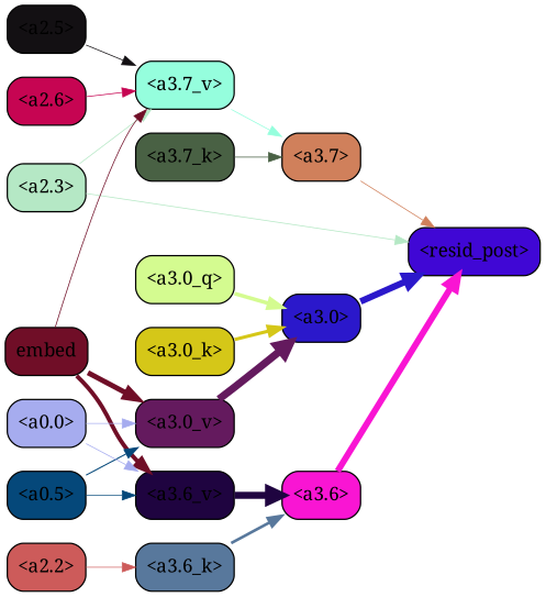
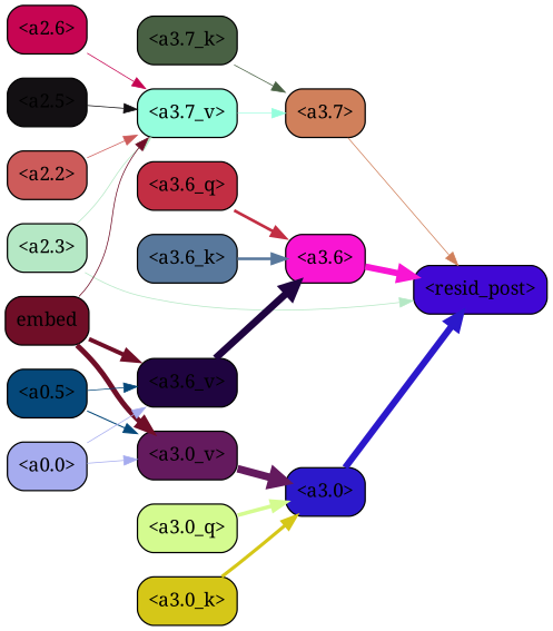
  strict digraph {
    fontname="Noto Serif"
    rankdir=LR
    splines=true
    node [color=black fontname="Noto Serif" shape=box style="filled, rounded"]
    edge [color="#700e27" fontname="Noto Serif" penwidth=0.6]
    "<a3.7>" [fillcolor="#d0805b"]
    "<resid_post>" [fillcolor="#4007d5"]
    "<a3.6>" [fillcolor="#f915d3"]
    "<a3.0>" [fillcolor="#2b18cb"]
    "<a2.3>" [fillcolor="#b5e8c5"]
    "<a3.7_v>" [fillcolor="#95fedd"]
+   "<a3.6_q>" [fillcolor="#c22e43"]
    "<a3.0_q>" [fillcolor="#d4fb90"]
    "<a3.7_k>" [fillcolor="#496144"]
    "<a3.6_k>" [fillcolor="#58789c"]
    "<a3.0_k>" [fillcolor="#d5c718"]
    "<a3.6_v>" [fillcolor="#1f0440"]
    "<a3.0_v>" [fillcolor="#641a5e"]
    "<a2.6>" [fillcolor="#c60552"]
    "<a2.5>" [fillcolor="#131013"]
    "<a2.2>" [fillcolor="#cd5b5a"]
    embed [fillcolor="#700e27"]
    "<a0.5>" [fillcolor="#05487a"]
    "<a0.0>" [fillcolor="#a6acef"]
    "<a3.7>" -> "<resid_post>" [color="#d0805b"]
    "<a3.6>" -> "<resid_post>" [color="#f915d3" penwidth=4.746312499046326]
    "<a3.0>" -> "<resid_post>" [color="#2b18cb" penwidth=4.896343111991882]
    "<a2.3>" -> "<resid_post>" [color="#b5e8c5"]
    "<a2.3>" -> "<a3.7_v>" [color="#b5e8c5"]
    "<a3.7_v>" -> "<a3.7>" [color="#95fedd"]
+   "<a3.6_q>" -> "<a3.6>" [color="#c22e43" penwidth=2.160832464694977]
    "<a3.0_q>" -> "<a3.0>" [color="#d4fb90" penwidth=2.870753765106201]
    "<a3.7_k>" -> "<a3.7>" [color="#496144"]
    "<a3.6_k>" -> "<a3.6>" [color="#58789c" penwidth=2.13908451795578]
    "<a3.0_k>" -> "<a3.0>" [color="#d5c718" penwidth=2.520303964614868]
    "<a3.6_v>" -> "<a3.6>" [color="#1f0440" penwidth=5.297133803367615]
    "<a3.0_v>" -> "<a3.0>" [color="#641a5e" penwidth=5.680712580680847]
    "<a2.6>" -> "<a3.7_v>" [color="#c60552"]
    "<a2.5>" -> "<a3.7_v>" [color="#131013"]
-   "<a2.2>" -> "<a3.6_k>" [color="#cd5b5a"]
+   "<a2.2>" -> "<a3.7_v>" [color="#cd5b5a"]
    embed -> "<a3.7_v>"
    embed -> "<a3.6_v>" [penwidth=3.1766927242279053]
    embed -> "<a3.0_v>" [penwidth=3.9005755856633186]
    "<a0.5>" -> "<a3.6_v>" [color="#05487a"]
    "<a0.5>" -> "<a3.0_v>" [color="#05487a" penwidth=0.8493617177009583]
    "<a0.0>" -> "<a3.6_v>" [color="#a6acef"]
    "<a0.0>" -> "<a3.0_v>" [color="#a6acef"]
  }
